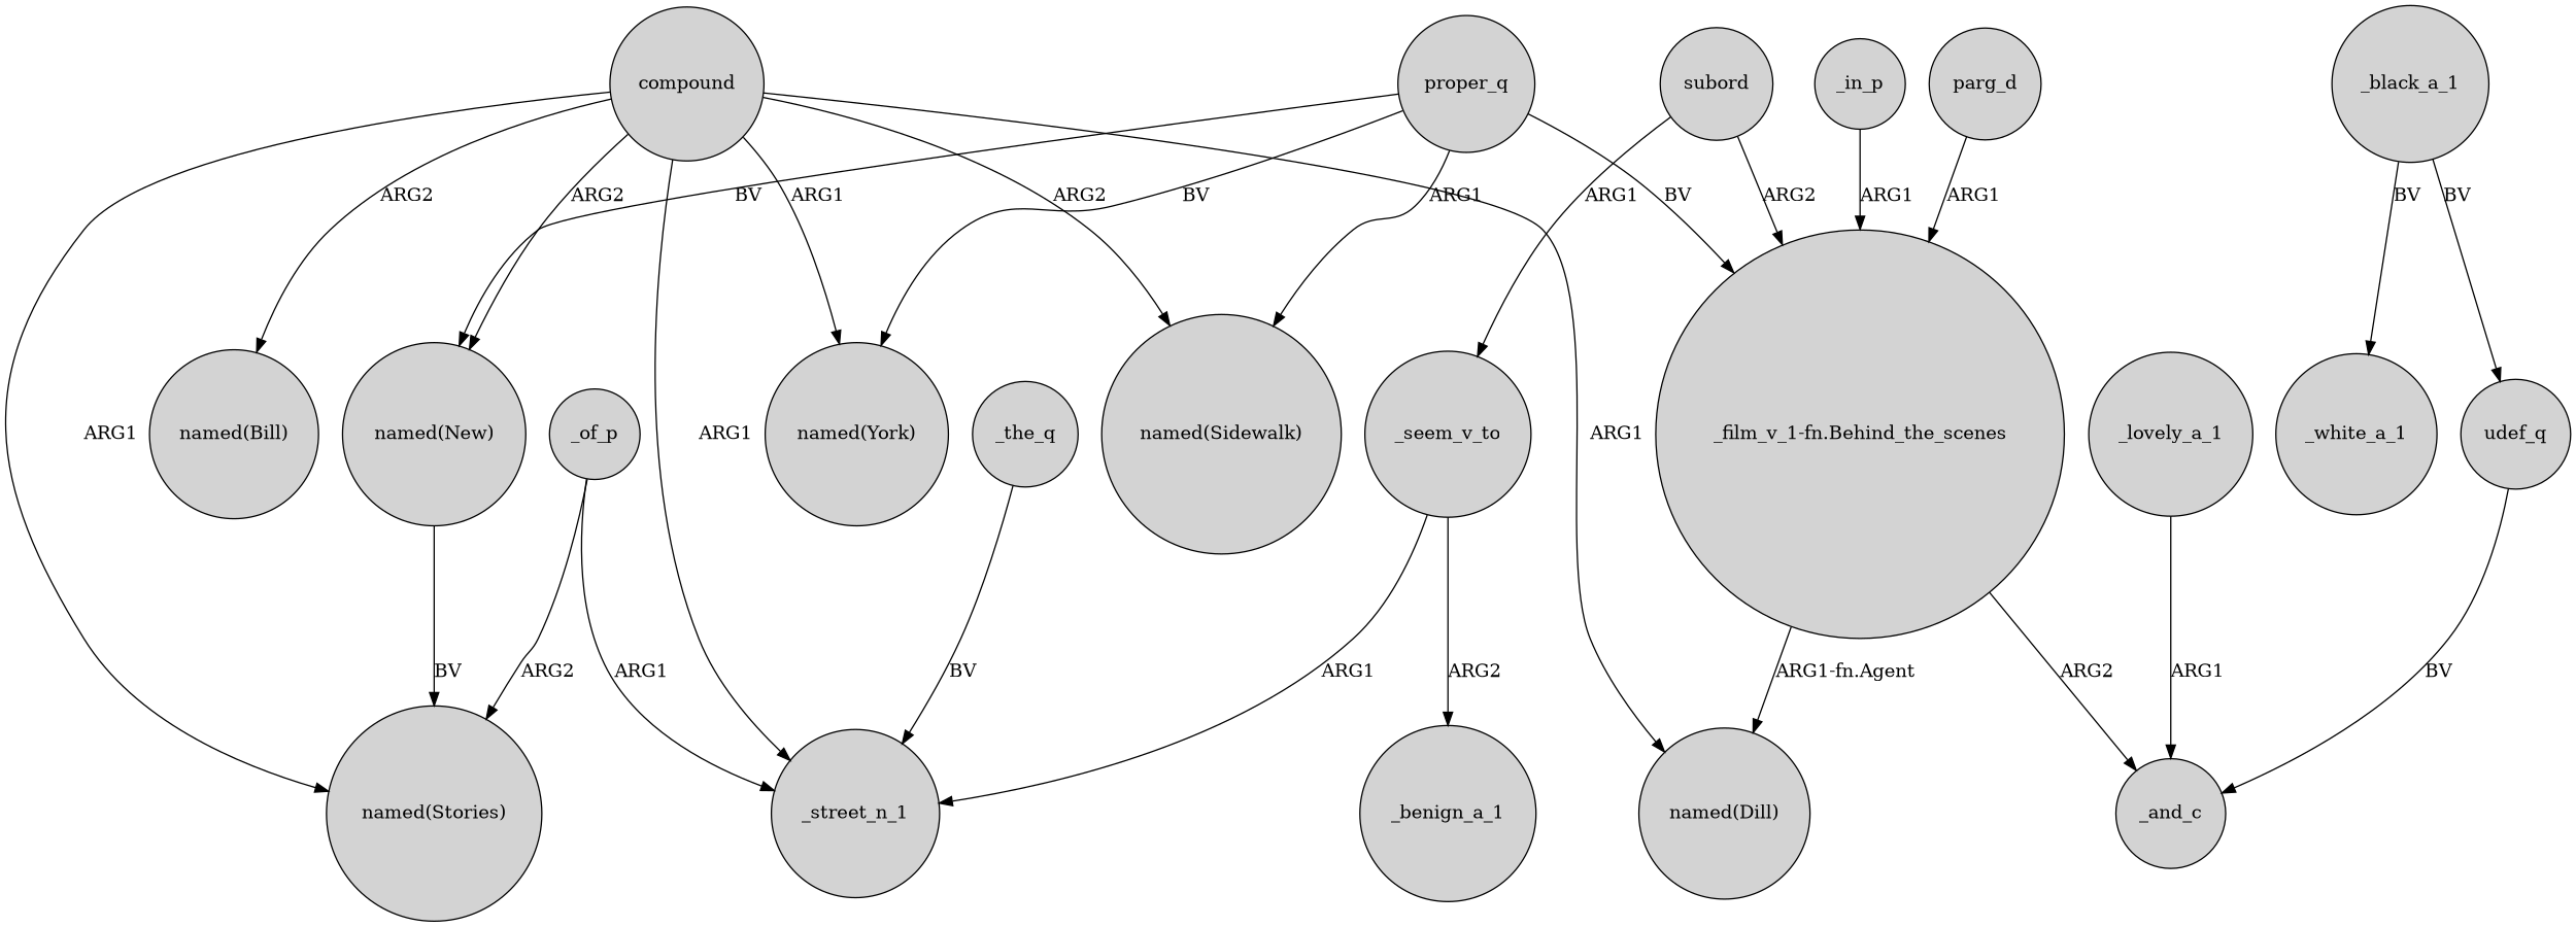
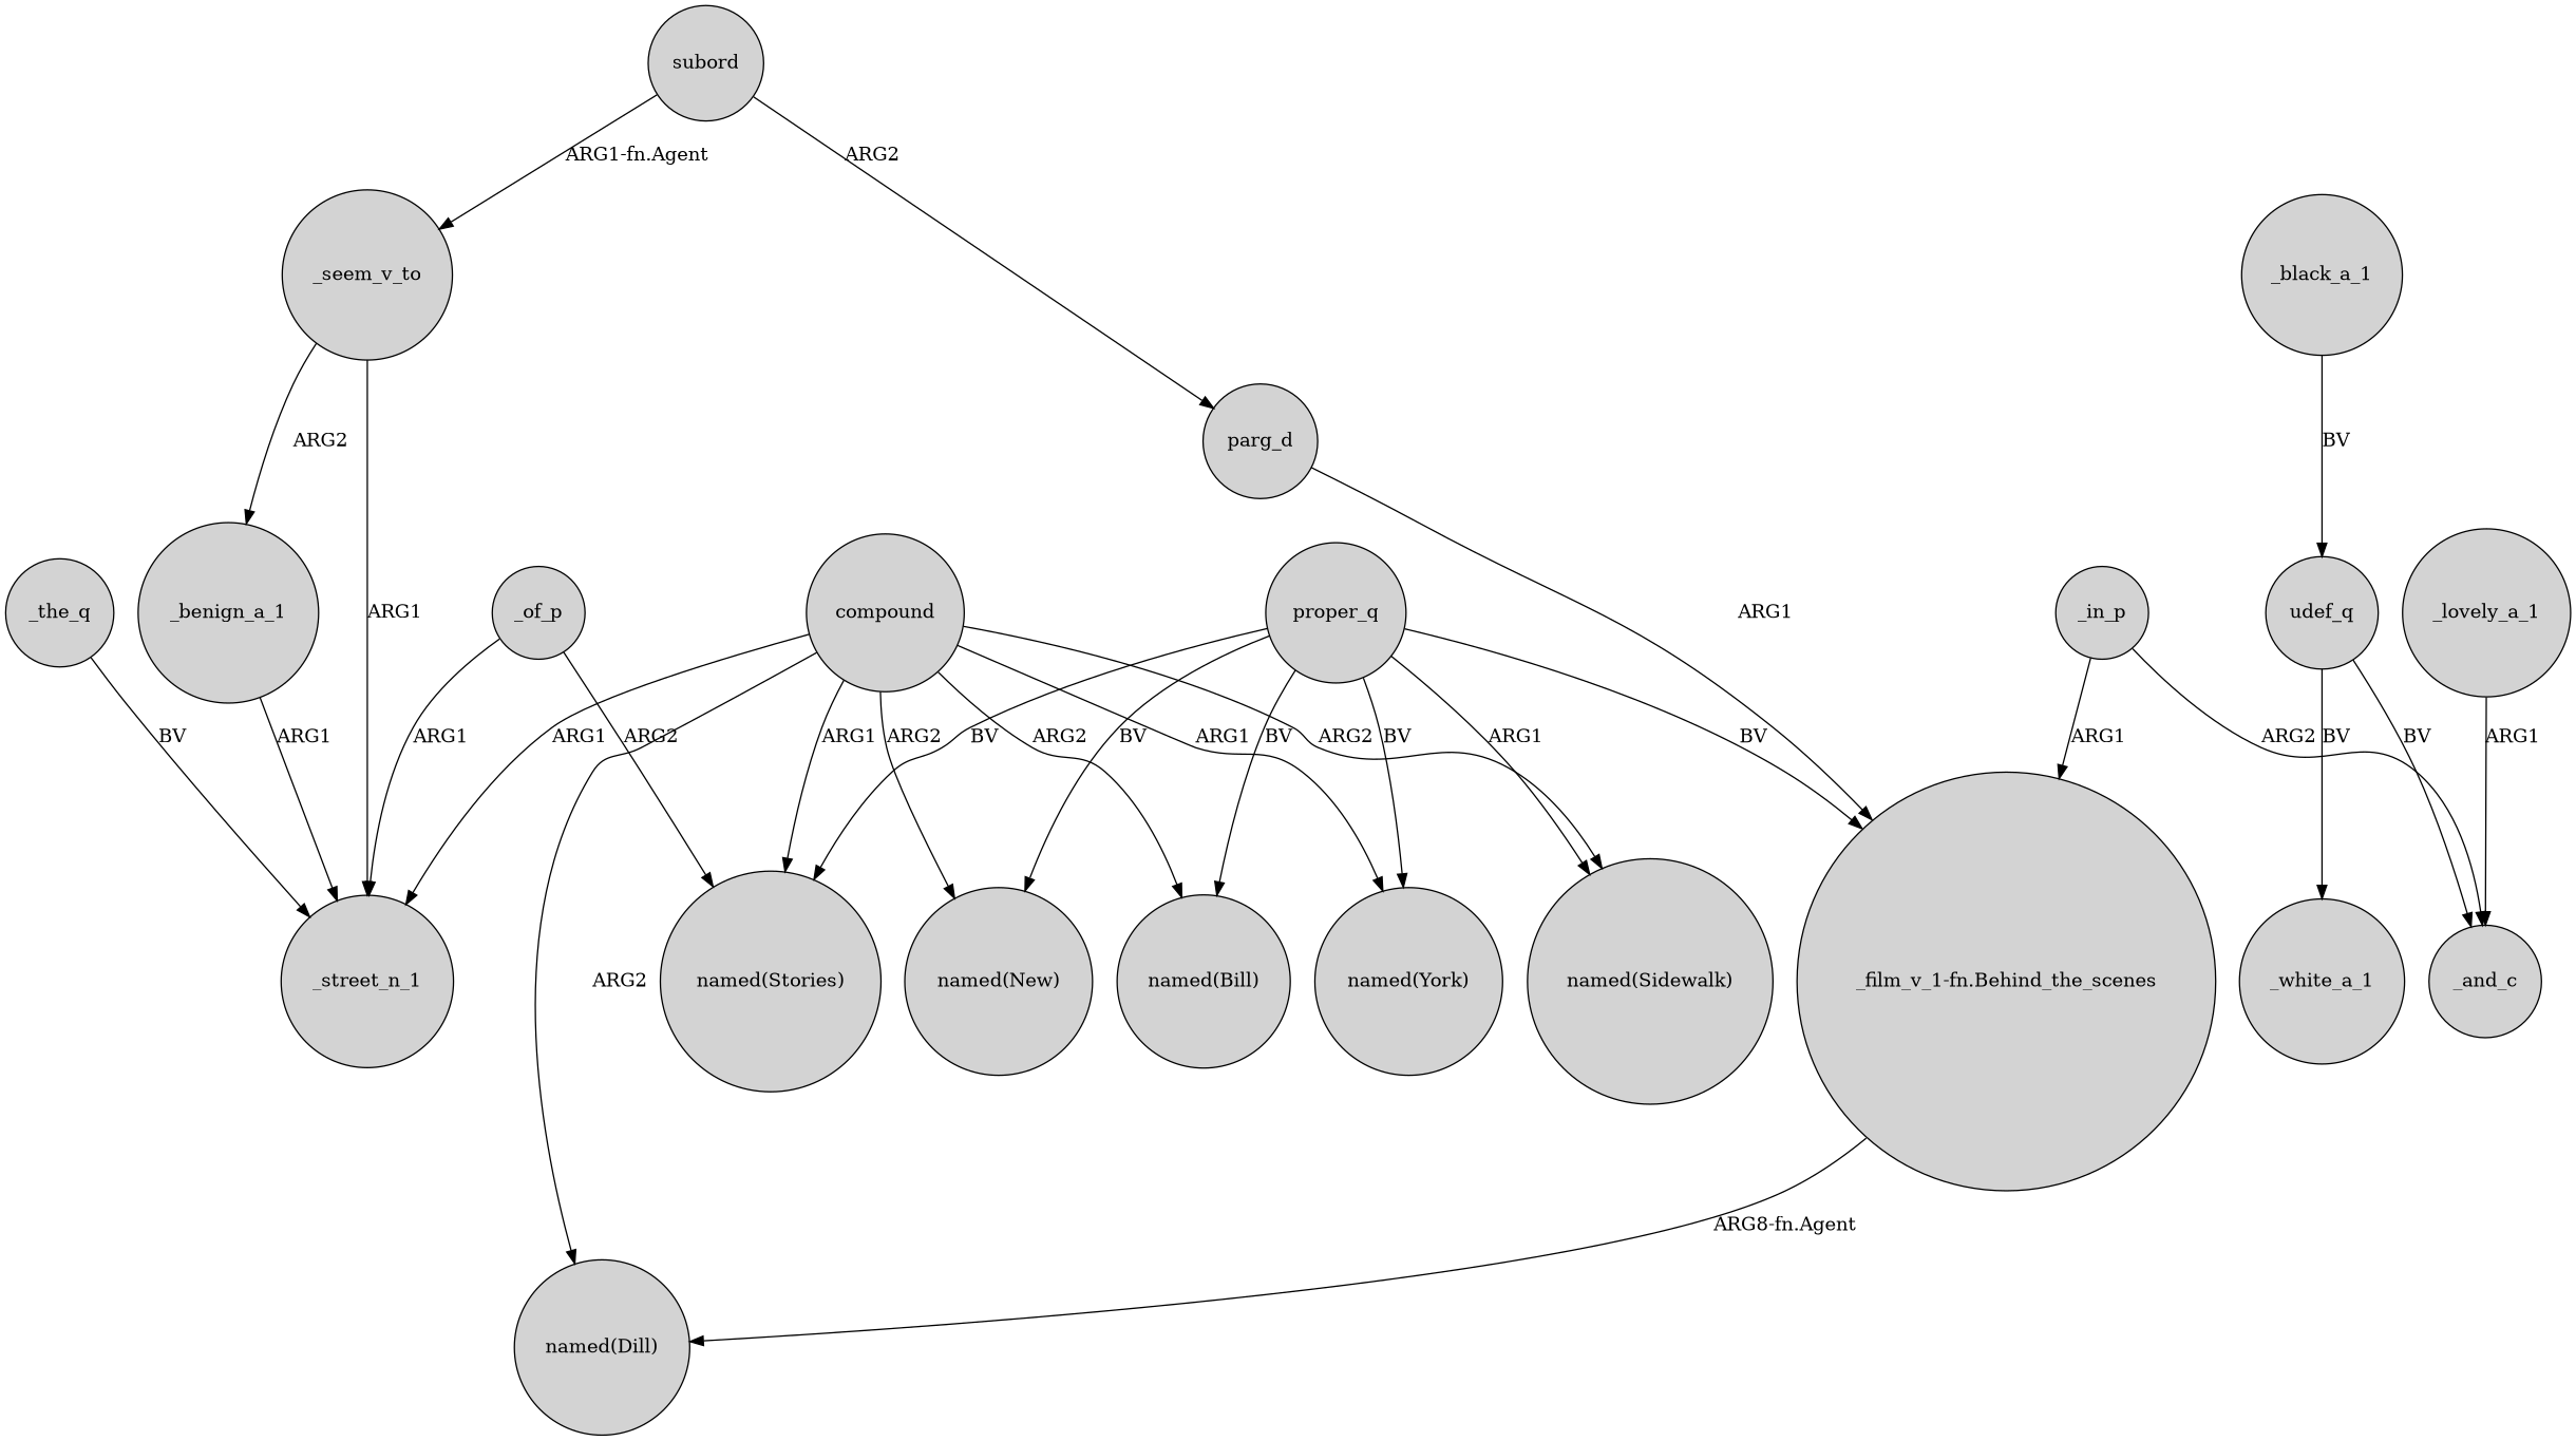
  digraph {
    node [shape=circle style=filled]
    _seem_v_to
    _street_n_1
    _benign_a_1
    compound
    "named(New)"
    "named(Stories)"
    "named(Dill)"
    "named(Bill)"
    "named(York)"
    "named(Sidewalk)"
    udef_q
    _white_a_1
    _and_c
    _black_a_1
    _of_p
    proper_q
    "_film_v_1-fn.Behind_the_scenes"
    _lovely_a_1
    _in_p
    subord
    _the_q
    parg_d
    _seem_v_to -> _street_n_1 [label=ARG1]
    _seem_v_to -> _benign_a_1 [label=ARG2]
+   _benign_a_1 -> _street_n_1 [label=ARG1]
    compound -> _street_n_1 [label=ARG1]
    compound -> "named(New)" [label=ARG2]
    compound -> "named(Stories)" [label=ARG1]
-   compound -> "named(Dill)" [label=ARG1]
+   compound -> "named(Dill)" [label=ARG2]
    compound -> "named(Bill)" [label=ARG2]
    compound -> "named(York)" [label=ARG1]
    compound -> "named(Sidewalk)" [label=ARG2]
-   _black_a_1 -> _white_a_1 [label=BV]
+   udef_q -> _white_a_1 [label=BV]
    udef_q -> _and_c [label=BV]
    _black_a_1 -> udef_q [label=BV]
    _of_p -> _street_n_1 [label=ARG1]
    _of_p -> "named(Stories)" [label=ARG2]
    proper_q -> "named(New)" [label=BV]
-   "named(New)" -> "named(Stories)" [label=BV]
+   proper_q -> "named(Stories)" [label=BV]
+   proper_q -> "named(Bill)" [label=BV]
    proper_q -> "named(York)" [label=BV]
    proper_q -> "named(Sidewalk)" [label=ARG1]
    proper_q -> "_film_v_1-fn.Behind_the_scenes" [label=BV]
-   "_film_v_1-fn.Behind_the_scenes" -> "named(Dill)" [label="ARG1-fn.Agent"]
+   "_film_v_1-fn.Behind_the_scenes" -> "named(Dill)" [label="ARG8-fn.Agent"]
    _lovely_a_1 -> _and_c [label=ARG1]
-   "_film_v_1-fn.Behind_the_scenes" -> _and_c [label=ARG2]
+   _in_p -> _and_c [label=ARG2]
    _in_p -> "_film_v_1-fn.Behind_the_scenes" [label=ARG1]
-   subord -> _seem_v_to [label=ARG1]
-   subord -> "_film_v_1-fn.Behind_the_scenes" [label=ARG2]
+   subord -> _seem_v_to [label="ARG1-fn.Agent"]
+   subord -> parg_d [label=ARG2]
    _the_q -> _street_n_1 [label=BV]
    parg_d -> "_film_v_1-fn.Behind_the_scenes" [label=ARG1]
  }
